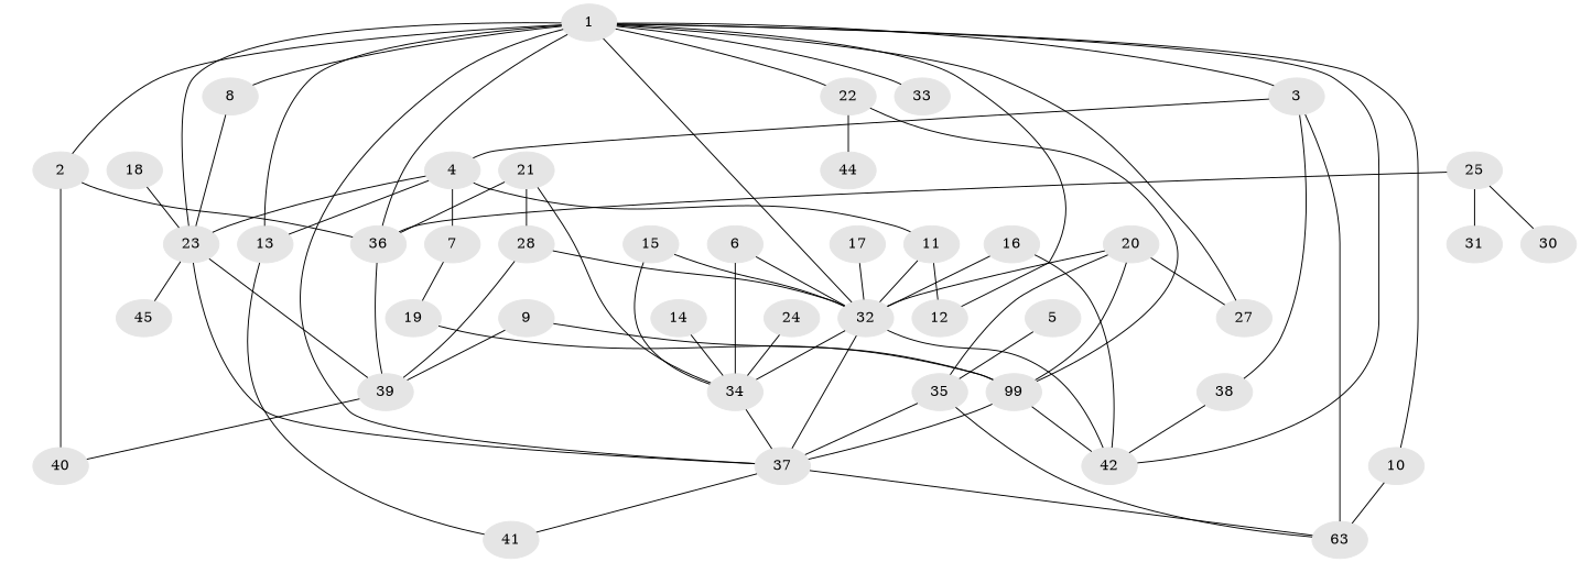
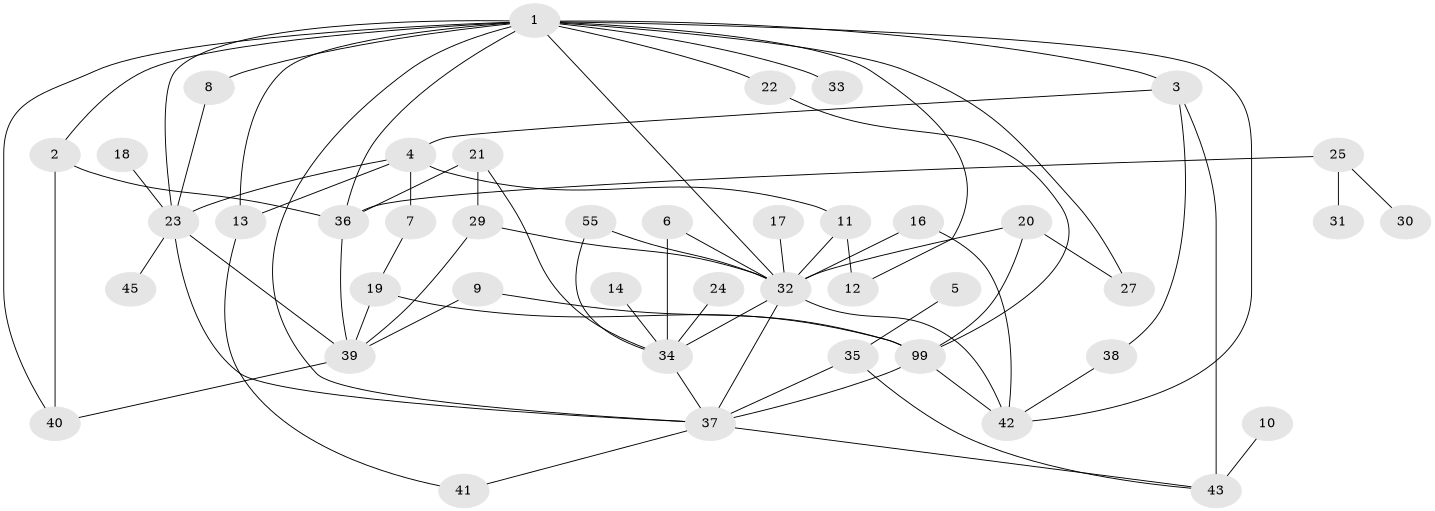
  graph {
    node [color=gray90 style=filled]
    edge [weight=1.0]
    1
    2
    3
    8
    12
    13
    22
    23
    27
    32
    33
    36
    37
    40
    42
    4
    38
-   43 [label=63]
+   43
    41
    n20 [label=99]
-   44
    39
    45
    34
    7
    11
    19
    5
    35
    6
    9
    10
    14
-   15
+   15 [label=55]
    16
    17
    18
    20
    25
    30
    31
    21
-   28
+   28 [label=29]
    24
    1 -- 2
    1 -- 3
    1 -- 8
    1 -- 12
    1 -- 13
    1 -- 22
    1 -- 23
    1 -- 27
    1 -- 32
    1 -- 33
    1 -- 36
    1 -- 37 [weight=2.0]
-   1 -- 10
+   1 -- 40
    1 -- 42
    2 -- 36
    2 -- 40
    3 -- 4
    3 -- 38
    3 -- 43
    8 -- 23
    13 -- 41
    22 -- n20
-   22 -- 44
    23 -- 37
    23 -- 39
    23 -- 45
    32 -- 37 [weight=2.0]
    32 -- 42
    32 -- 34
    36 -- 39
    37 -- 43
    37 -- 41
    4 -- 13
    4 -- 23
    4 -- 7
    4 -- 11
    38 -- 42
    n20 -- 37
    n20 -- 42
    39 -- 40
    34 -- 37
    7 -- 19
    11 -- 12
    11 -- 32
    19 -- n20
+   19 -- 39
    5 -- 35
    35 -- 37
    35 -- 43
    6 -- 32
    6 -- 34
    9 -- n20
    9 -- 39
    10 -- 43 [weight=2.0]
    14 -- 34
    15 -- 32
    15 -- 34
    16 -- 32
    16 -- 42
    17 -- 32
    18 -- 23
    20 -- 27
    20 -- 32
    20 -- n20
-   20 -- 35
    25 -- 36
    25 -- 30
    25 -- 31
    21 -- 36
    21 -- 34
    21 -- 28
    28 -- 32
    28 -- 39
    24 -- 34
  }
